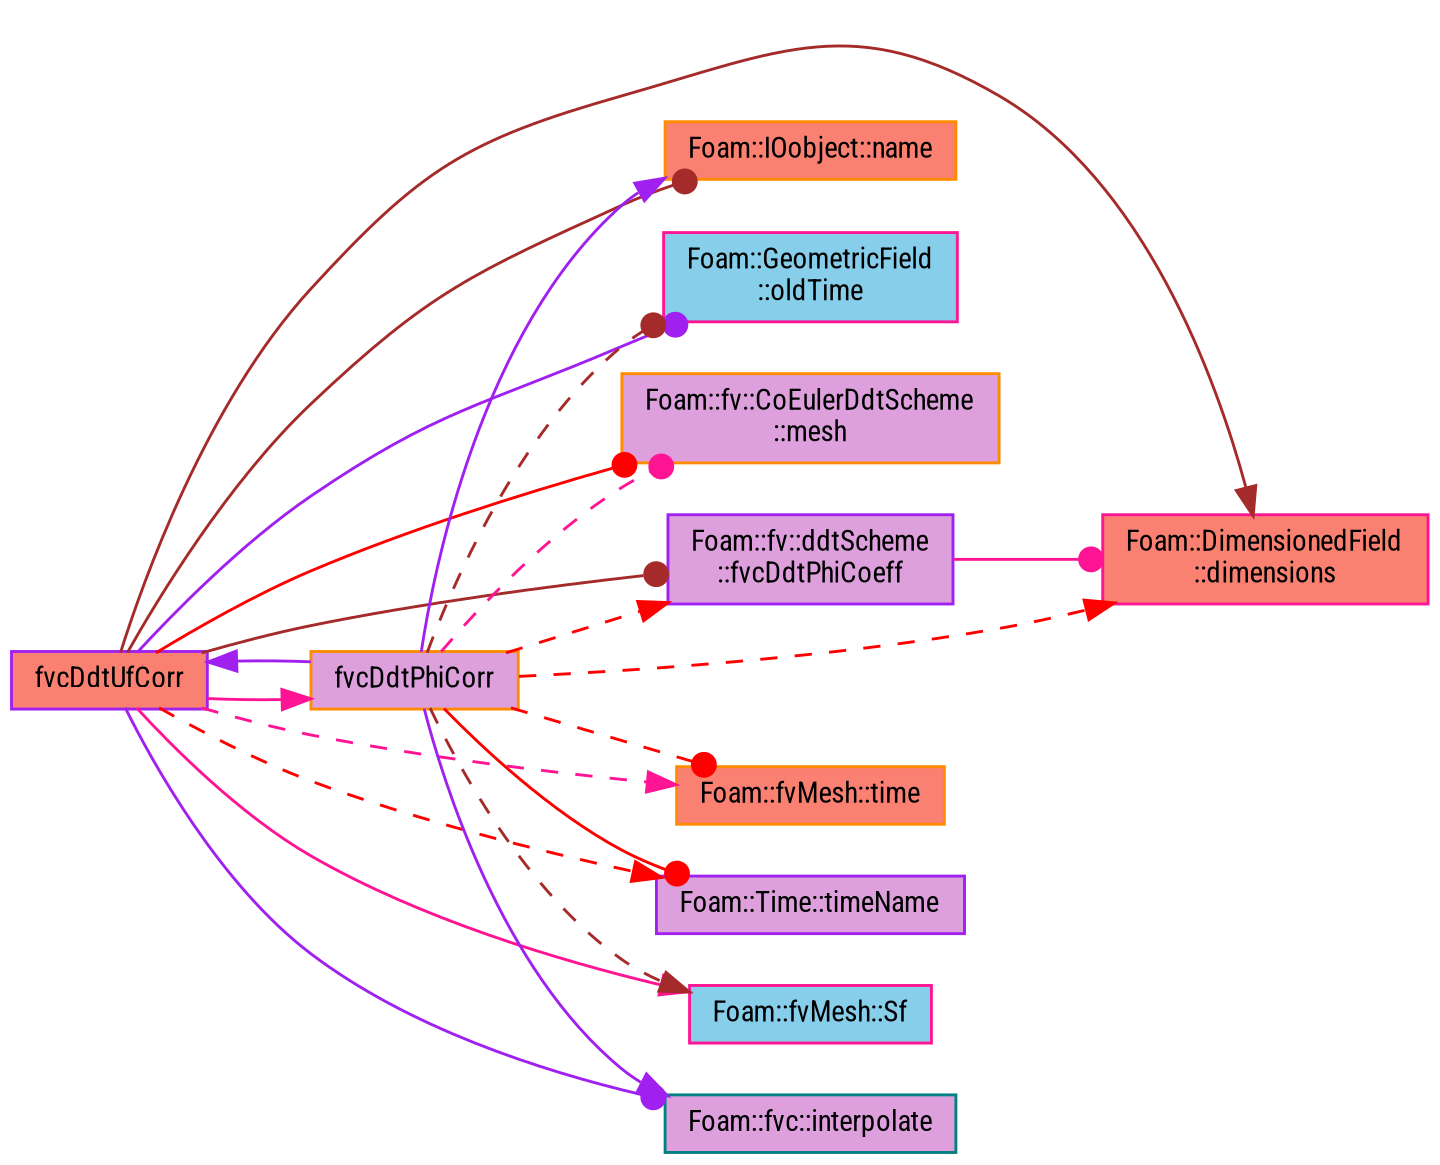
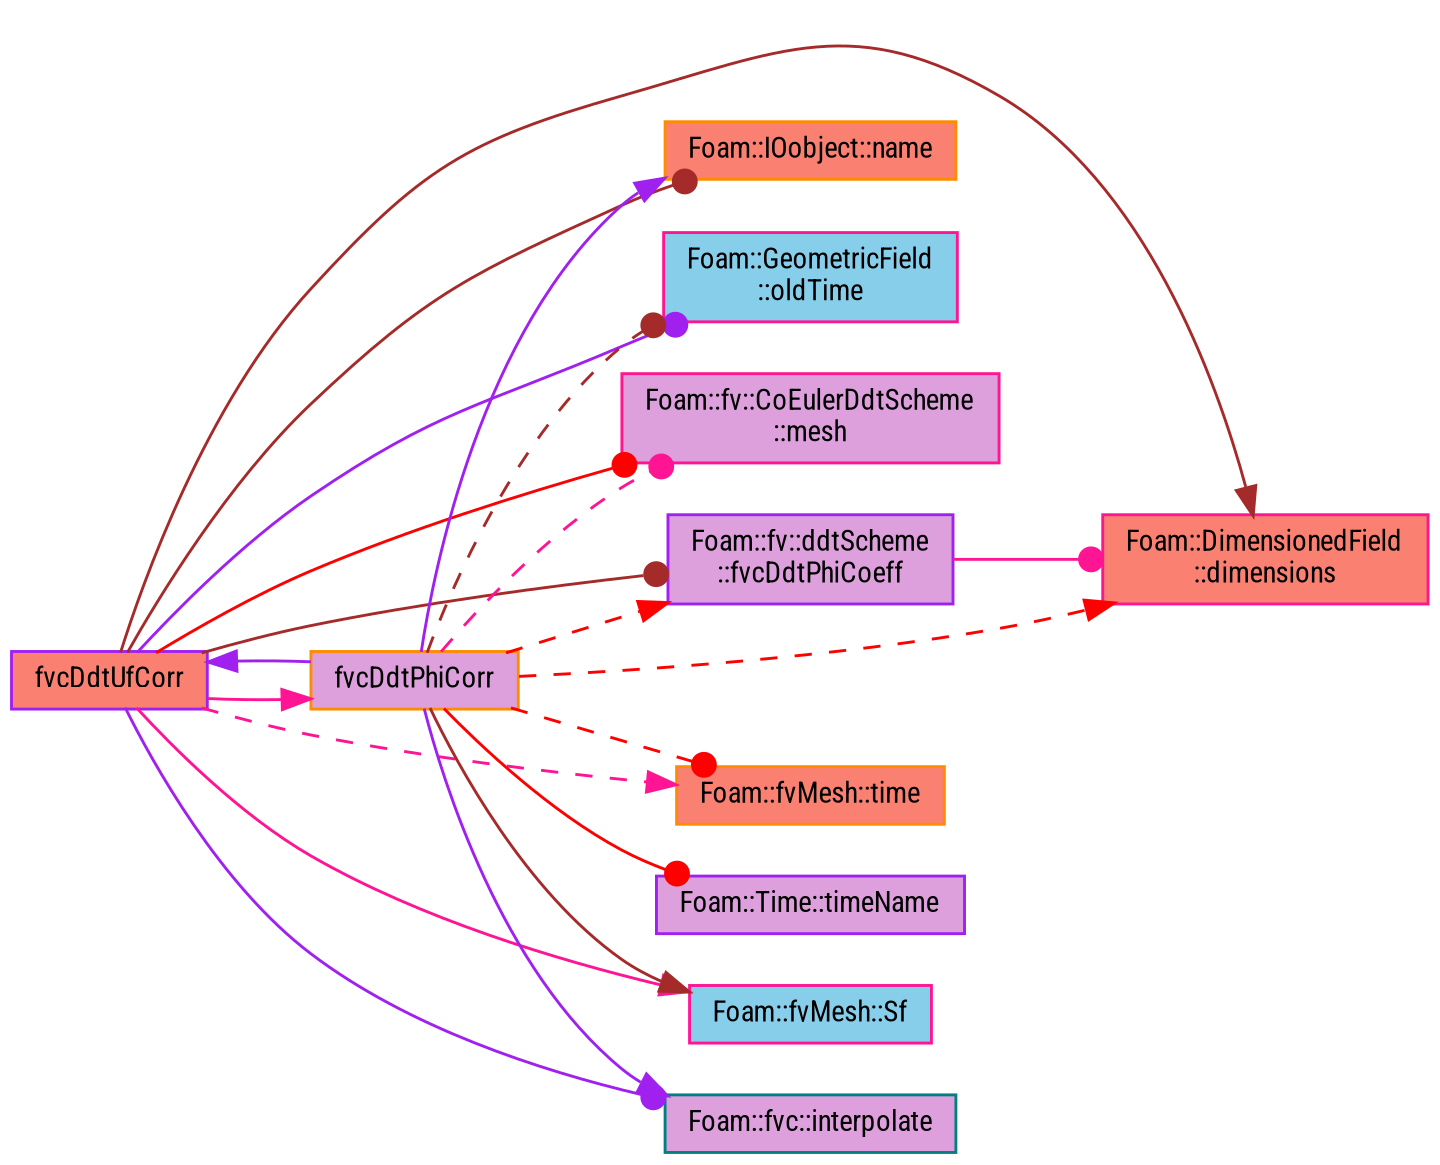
  digraph {
    fontname="Roboto Condensed"
    rankdir=LR
    node [color=deeppink fillcolor=plum fontname="Roboto Condensed" fontsize=10 shape=record style=filled]
    edge [arrowhead=normal color=red fontname="Roboto Condensed" fontsize=10 labelfontname=Helvetica labelfontsize=10 style=solid]
    n1 [color=purple fillcolor=salmon fontcolor=black height=0.2 label=fvcDdtUfCorr width=0.4]
    n2 [fillcolor=salmon height=0.2 label="Foam::DimensionedField\l::dimensions" width=0.4]
    n3 [color=purple height=0.2 label="Foam::fv::ddtScheme\l::fvcDdtPhiCoeff" width=0.4]
    n4 [color=darkorange height=0.2 label=fvcDdtPhiCorr width=0.4]
    n5 [color=darkorange fillcolor=salmon height=0.2 label="Foam::IOobject::name" width=0.4]
    n6 [fillcolor=skyblue height=0.2 label="Foam::GeometricField\l::oldTime" width=0.4]
-   n7 [color=darkorange height=0.2 label="Foam::fv::CoEulerDdtScheme\l::mesh" width=0.4]
+   n7 [height=0.2 label="Foam::fv::CoEulerDdtScheme\l::mesh" width=0.4]
    n8 [color=darkorange fillcolor=salmon height=0.2 label="Foam::fvMesh::time" width=0.4]
    n9 [color=purple height=0.2 label="Foam::Time::timeName" width=0.4]
    n10 [fillcolor=skyblue height=0.2 label="Foam::fvMesh::Sf" width=0.4]
    n11 [color=teal height=0.2 label="Foam::fvc::interpolate" width=0.4]
    n1 -> n2 [color=brown]
    n1 -> n3 [arrowhead=dot color=brown]
    n1 -> n4 [color=deeppink]
    n1 -> n5 [arrowhead=dot color=brown]
    n1 -> n6 [arrowhead=dot color=purple]
    n1 -> n7 [arrowhead=dot]
    n1 -> n8 [color=deeppink style=dashed]
-   n1 -> n9 [style=dashed]
    n1 -> n10 [color=deeppink]
    n1 -> n11 [arrowhead=dot color=purple]
    n3 -> n2 [arrowhead=dot color=deeppink]
    n4 -> n1 [color=purple]
    n4 -> n2 [style=dashed]
    n4 -> n3 [style=dashed]
    n4 -> n5 [color=purple]
    n4 -> n6 [arrowhead=dot color=brown style=dashed]
    n4 -> n7 [arrowhead=dot color=deeppink style=dashed]
    n4 -> n8 [arrowhead=dot style=dashed]
    n4 -> n9 [arrowhead=dot]
-   n4 -> n10 [color=brown style=dashed]
+   n4 -> n10 [color=brown]
    n4 -> n11 [color=purple]
  }
